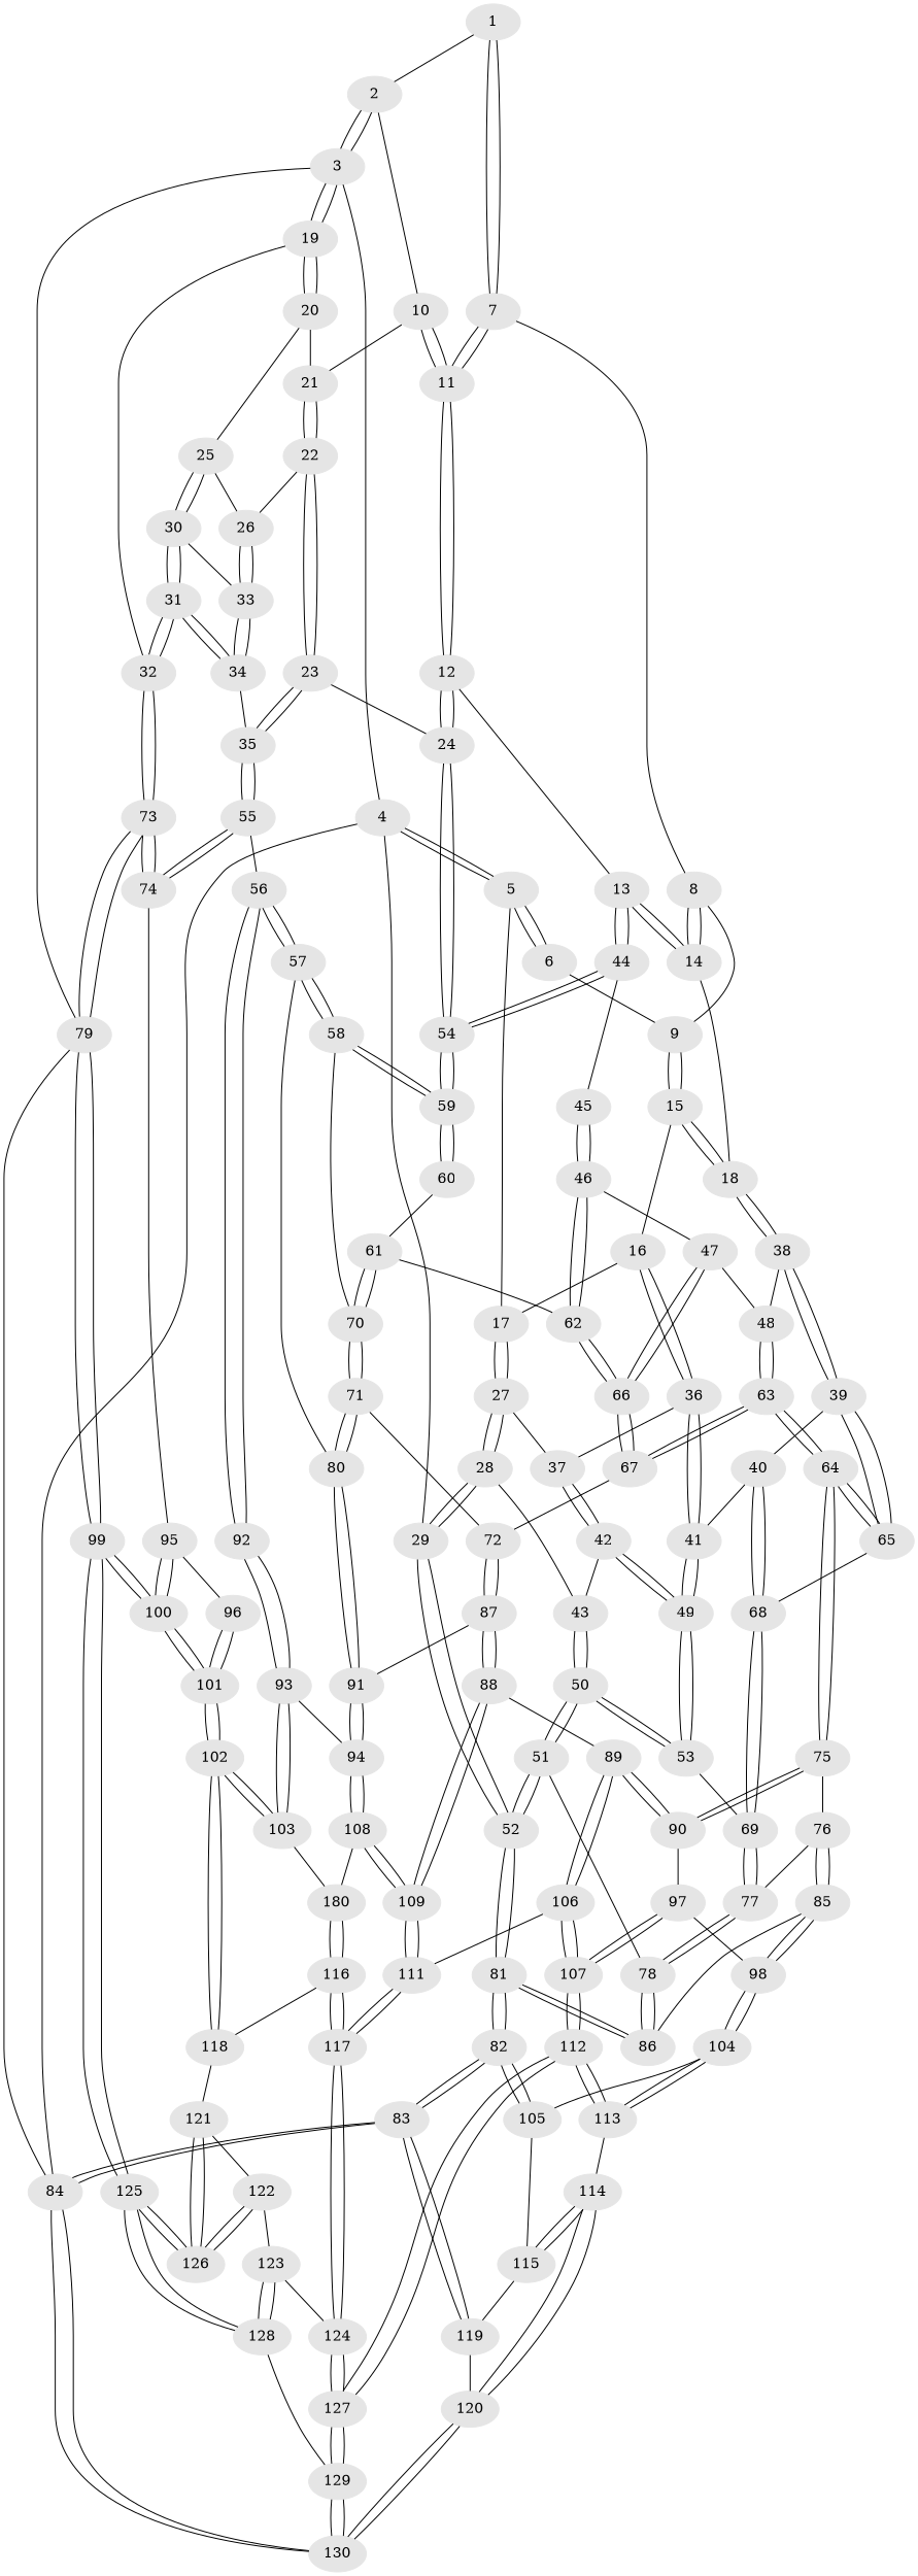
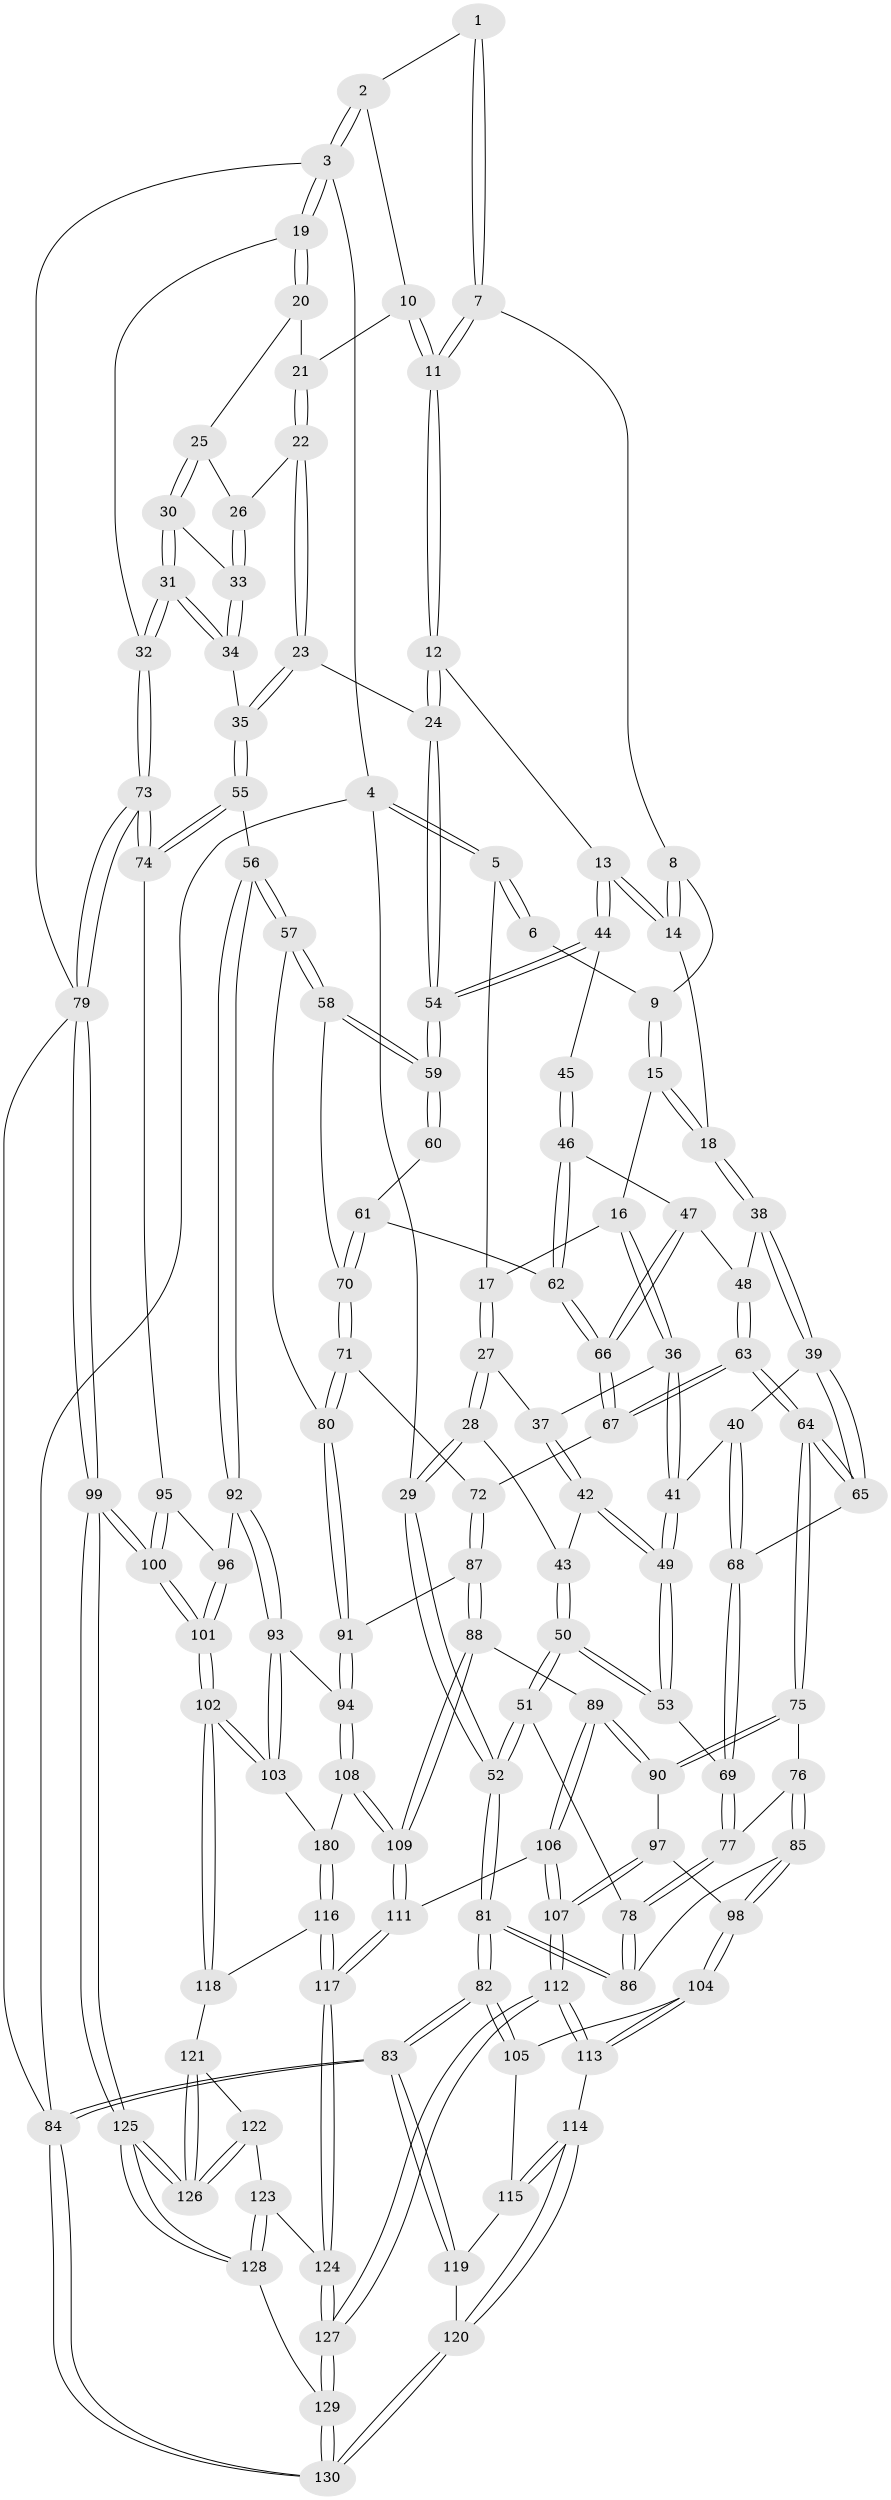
  graph {
    node [color=gray90 style=filled]
    1
    2
    7
    3
    10
    8
    11
    4
    19
    79
    21
    5
    29
    84
    20
    32
    99
    6
    17
    52
    130
    9
    27
    15
    14
    12
    18
    16
    22
    13
    24
    44
    54
    45
    38
    36
    37
    41
    28
    39
    48
    25
    73
    26
    30
    23
    35
    33
    55
    59
    31
    34
    43
    42
    50
    81
    74
    56
    49
    40
    65
    63
    68
    69
    53
    51
    46
    47
    62
    60
    61
    66
    67
    64
    78
    86
    82
    77
    57
    92
    95
    58
    80
    93
    96
    70
    91
    71
    75
    72
    76
    90
    87
    88
    100
    85
    97
    98
    125
    94
    83
    105
    119
    115
    120
    104
    89
    109
    106
    111
    107
    108
    103
    101
    n115 [label=180]
    102
    112
    113
    126
    128
    118
    121
    116
    114
    117
    127
    124
    129
    122
    123
    1 -- 2
    1 -- 7
    1 -- 7
    2 -- 3
    2 -- 3
    2 -- 10
    7 -- 8
    7 -- 11
    7 -- 11
    3 -- 4
    3 -- 19
    3 -- 19
    3 -- 79
    10 -- 11
    10 -- 11
    10 -- 21
    8 -- 9
    8 -- 14
    8 -- 14
    11 -- 12
    11 -- 12
    4 -- 5
    4 -- 5
    4 -- 29
    4 -- 84
    19 -- 20
    19 -- 20
    19 -- 32
    79 -- 84
    79 -- 99
    79 -- 99
    21 -- 22
    21 -- 22
    5 -- 6
    5 -- 6
    5 -- 17
    29 -- 52
    29 -- 52
    84 -- 130
    84 -- 130
    20 -- 21
    20 -- 25
    32 -- 73
    32 -- 73
    99 -- 100
    99 -- 100
    99 -- 125
    99 -- 125
    6 -- 9
    17 -- 27
    17 -- 27
    52 -- 81
    52 -- 81
    9 -- 15
    9 -- 15
    27 -- 37
    27 -- 28
    27 -- 28
    15 -- 18
    15 -- 18
    15 -- 16
    14 -- 18
    12 -- 13
    12 -- 24
    12 -- 24
    18 -- 38
    18 -- 38
    16 -- 17
    16 -- 36
    16 -- 36
    22 -- 26
    22 -- 23
    22 -- 23
    13 -- 14
    13 -- 14
    13 -- 44
    13 -- 44
    24 -- 54
    24 -- 54
    44 -- 54
    44 -- 54
    44 -- 45
    54 -- 59
    54 -- 59
    45 -- 46
    45 -- 46
    38 -- 39
    38 -- 39
    38 -- 48
    36 -- 37
    36 -- 41
    36 -- 41
    37 -- 42
    37 -- 42
    41 -- 49
    41 -- 49
    28 -- 29
    28 -- 29
    28 -- 43
    39 -- 40
    39 -- 65
    39 -- 65
    48 -- 63
    48 -- 63
    25 -- 26
    25 -- 30
    25 -- 30
    73 -- 79
    73 -- 79
    73 -- 74
    73 -- 74
    26 -- 33
    26 -- 33
    30 -- 33
    30 -- 31
    30 -- 31
    23 -- 24
    23 -- 35
    23 -- 35
    35 -- 55
    35 -- 55
    33 -- 34
    33 -- 34
    55 -- 74
    55 -- 74
    55 -- 56
    59 -- 60
    59 -- 60
    31 -- 32
    31 -- 32
    31 -- 34
    31 -- 34
    34 -- 35
    43 -- 50
    43 -- 50
    42 -- 43
    42 -- 49
    42 -- 49
    50 -- 53
    50 -- 53
    50 -- 51
    50 -- 51
    81 -- 86
    81 -- 86
    81 -- 82
    81 -- 82
    74 -- 95
    56 -- 57
    56 -- 57
    56 -- 92
    56 -- 92
    49 -- 53
    49 -- 53
    40 -- 41
    40 -- 68
    40 -- 68
    65 -- 68
    63 -- 67
    63 -- 67
    63 -- 64
    63 -- 64
    68 -- 69
    68 -- 69
    69 -- 77
    69 -- 77
    53 -- 69
    51 -- 52
    51 -- 52
    51 -- 78
    46 -- 47
    46 -- 62
    46 -- 62
    47 -- 48
    47 -- 66
    47 -- 66
    62 -- 66
    62 -- 66
    60 -- 61
    61 -- 62
    61 -- 70
    61 -- 70
    66 -- 67
    66 -- 67
    67 -- 72
    64 -- 65
    64 -- 65
    64 -- 75
    64 -- 75
    78 -- 86
    78 -- 86
    82 -- 83
    82 -- 83
    82 -- 105
    82 -- 105
    77 -- 78
    77 -- 78
    57 -- 58
    57 -- 58
    57 -- 80
    92 -- 93
    92 -- 93
+   92 -- 96
    95 -- 96
    95 -- 100
    95 -- 100
    58 -- 59
    58 -- 59
    58 -- 70
    80 -- 91
    80 -- 91
    93 -- 94
    93 -- 103
    93 -- 103
    96 -- 101
    96 -- 101
    70 -- 71
    70 -- 71
    91 -- 94
    91 -- 94
    71 -- 80
    71 -- 80
    71 -- 72
    75 -- 76
    75 -- 90
    75 -- 90
    72 -- 87
    72 -- 87
    76 -- 77
    76 -- 85
    76 -- 85
    90 -- 97
    87 -- 91
    87 -- 88
    87 -- 88
    88 -- 89
    88 -- 109
    88 -- 109
    100 -- 101
    100 -- 101
    85 -- 86
    85 -- 98
    85 -- 98
    97 -- 98
    97 -- 107
    97 -- 107
    98 -- 104
    98 -- 104
    125 -- 126
    125 -- 126
    125 -- 128
    125 -- 128
    94 -- 108
    94 -- 108
    83 -- 84
    83 -- 84
    83 -- 119
    83 -- 119
    105 -- 115
    119 -- 120
    115 -- 119
    120 -- 130
    120 -- 130
    104 -- 105
    104 -- 113
    104 -- 113
    89 -- 90
    89 -- 90
    89 -- 106
    89 -- 106
    109 -- 111
    109 -- 111
    106 -- 111
    106 -- 107
    106 -- 107
    111 -- 117
    111 -- 117
    107 -- 112
    107 -- 112
    108 -- 109
    108 -- 109
    108 -- n115
    103 -- n115
    101 -- 102
    101 -- 102
    n115 -- 116
    n115 -- 116
    102 -- 103
    102 -- 103
    102 -- 118
    102 -- 118
    112 -- 113
    112 -- 113
    112 -- 127
    112 -- 127
    113 -- 114
    128 -- 129
    118 -- 121
    121 -- 126
    121 -- 126
    121 -- 122
    116 -- 118
    116 -- 117
    116 -- 117
    114 -- 115
    114 -- 115
    114 -- 120
    114 -- 120
    117 -- 124
    117 -- 124
    127 -- 129
    127 -- 129
    124 -- 127
    124 -- 127
    129 -- 130
    129 -- 130
    122 -- 126
    122 -- 126
    122 -- 123
    123 -- 128
    123 -- 128
    123 -- 124
  }
